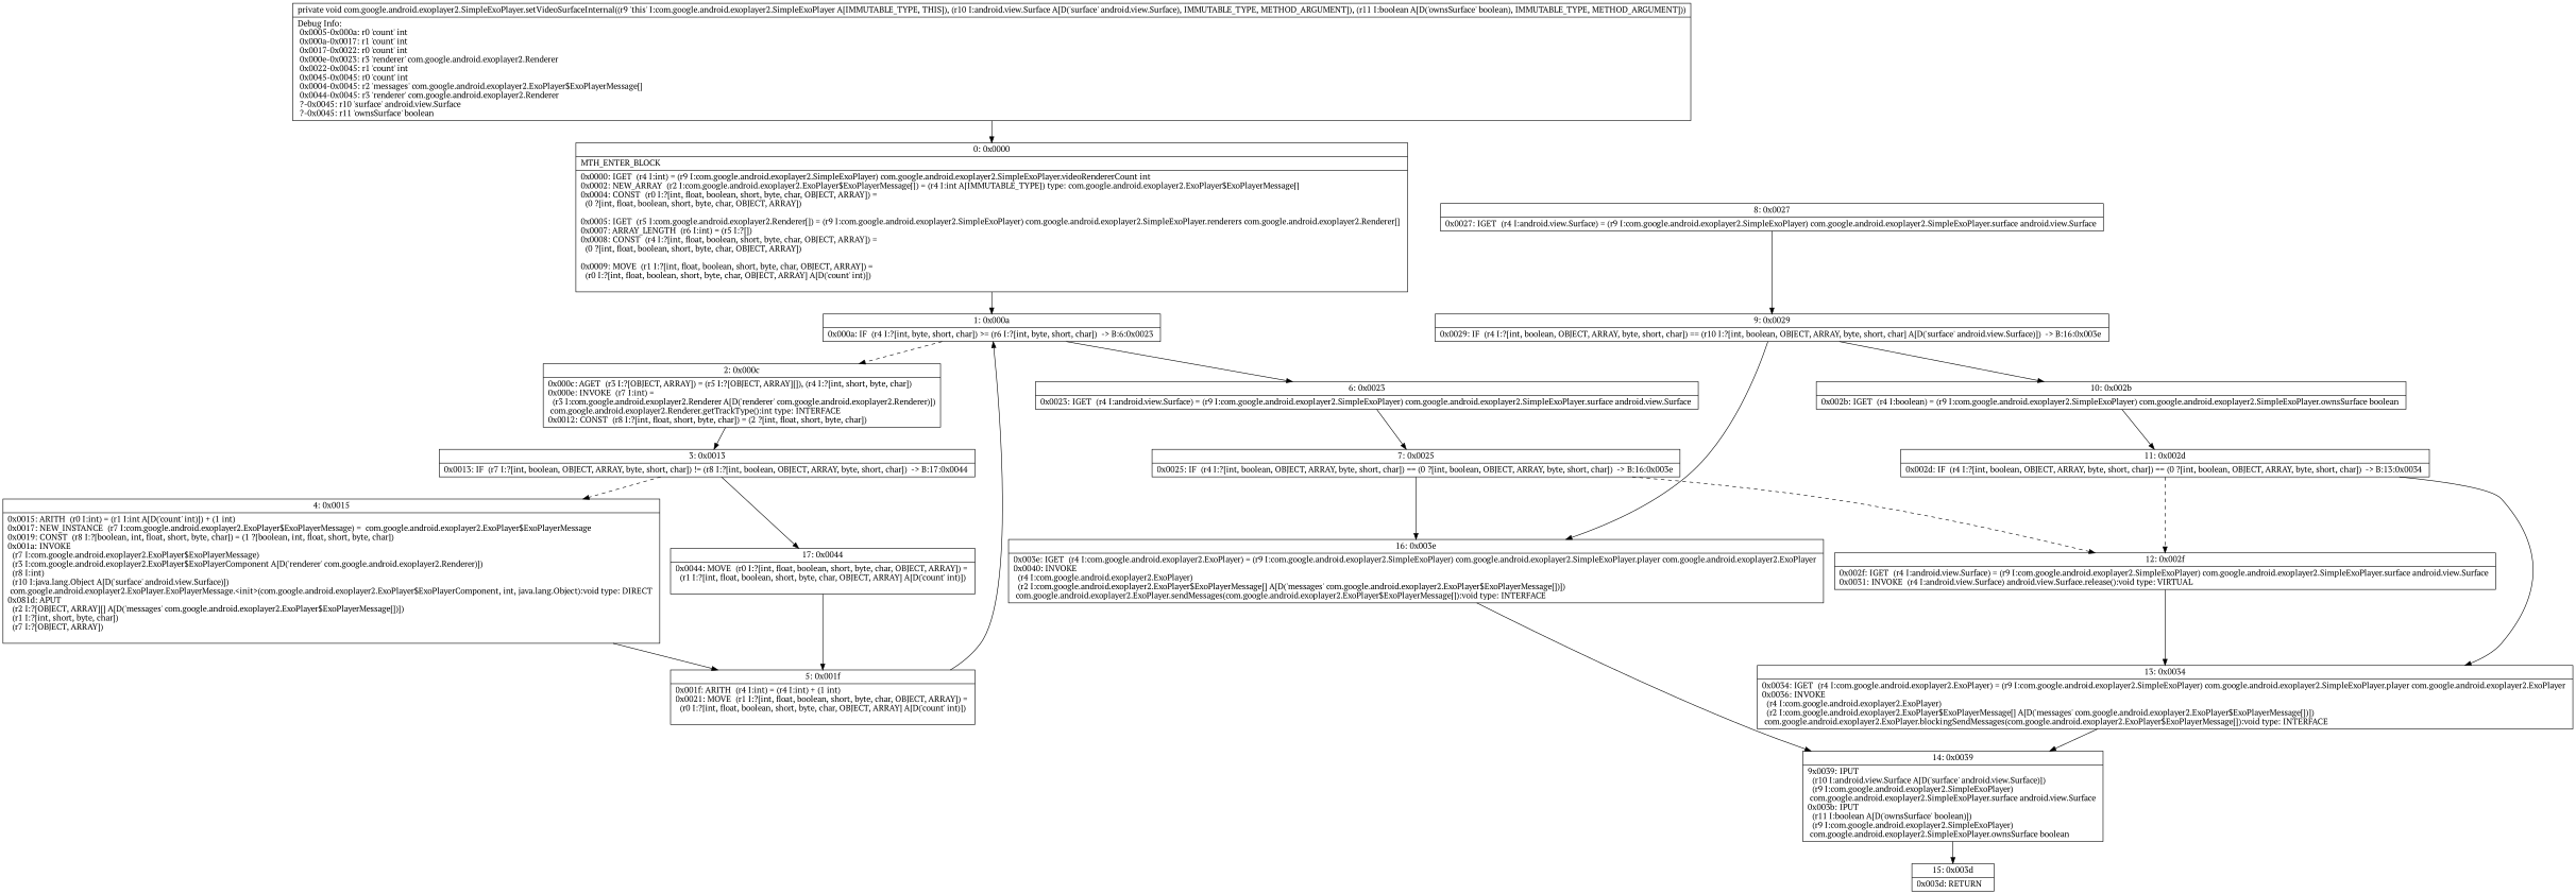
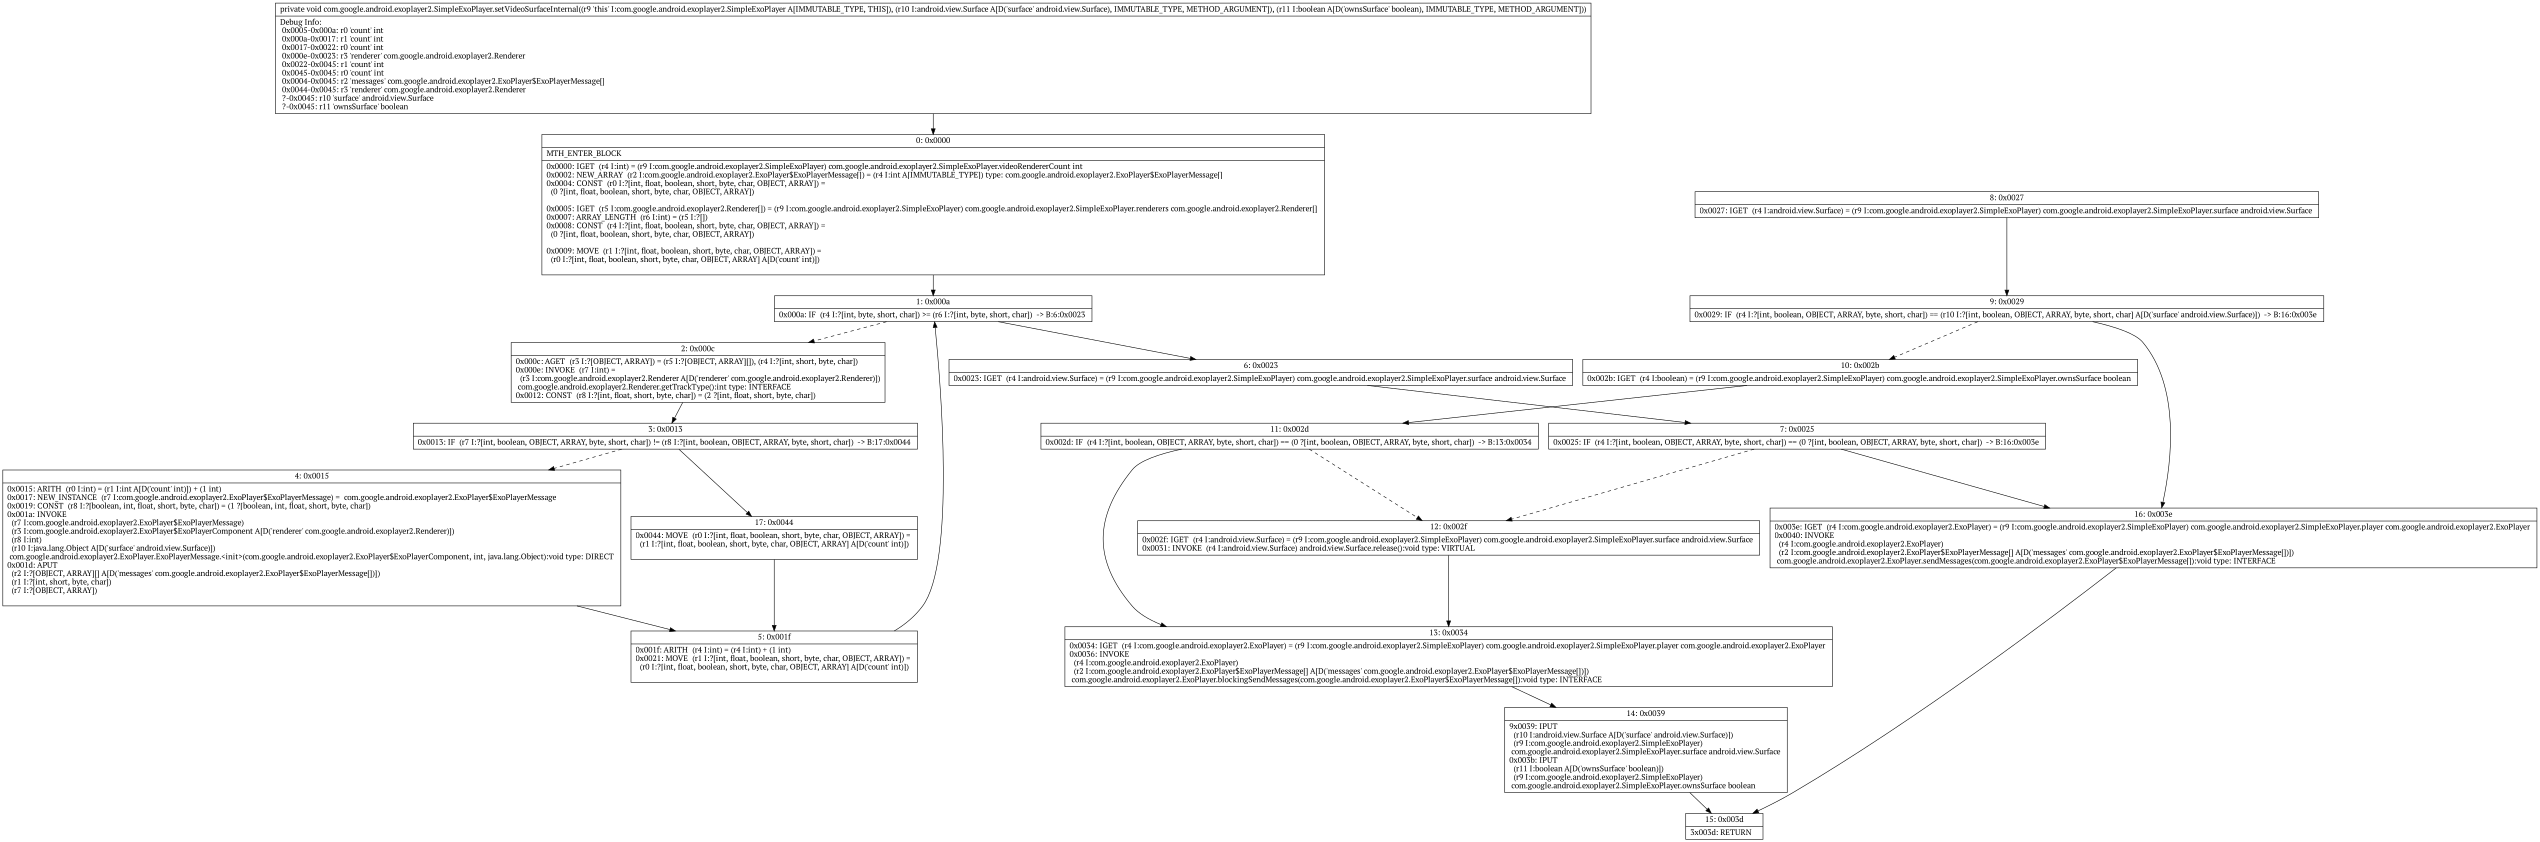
  digraph {
    fontname="PT Serif"
    node [fontname="PT Serif" shape=record]
    edge [fontname="PT Serif"]
    n1 [label="{0\:\ 0x0000|MTH_ENTER_BLOCK\l|0x0000: IGET  (r4 I:int) = (r9 I:com.google.android.exoplayer2.SimpleExoPlayer) com.google.android.exoplayer2.SimpleExoPlayer.videoRendererCount int \l0x0002: NEW_ARRAY  (r2 I:com.google.android.exoplayer2.ExoPlayer$ExoPlayerMessage[]) = (r4 I:int A[IMMUTABLE_TYPE]) type: com.google.android.exoplayer2.ExoPlayer$ExoPlayerMessage[] \l0x0004: CONST  (r0 I:?[int, float, boolean, short, byte, char, OBJECT, ARRAY]) = \l  (0 ?[int, float, boolean, short, byte, char, OBJECT, ARRAY])\l \l0x0005: IGET  (r5 I:com.google.android.exoplayer2.Renderer[]) = (r9 I:com.google.android.exoplayer2.SimpleExoPlayer) com.google.android.exoplayer2.SimpleExoPlayer.renderers com.google.android.exoplayer2.Renderer[] \l0x0007: ARRAY_LENGTH  (r6 I:int) = (r5 I:?[]) \l0x0008: CONST  (r4 I:?[int, float, boolean, short, byte, char, OBJECT, ARRAY]) = \l  (0 ?[int, float, boolean, short, byte, char, OBJECT, ARRAY])\l \l0x0009: MOVE  (r1 I:?[int, float, boolean, short, byte, char, OBJECT, ARRAY]) = \l  (r0 I:?[int, float, boolean, short, byte, char, OBJECT, ARRAY] A[D('count' int)])\l \l}"]
    n2 [label="{1\:\ 0x000a|0x000a: IF  (r4 I:?[int, byte, short, char]) \>= (r6 I:?[int, byte, short, char])  \-\> B:6:0x0023 \l}"]
    n3 [label="{2\:\ 0x000c|0x000c: AGET  (r3 I:?[OBJECT, ARRAY]) = (r5 I:?[OBJECT, ARRAY][]), (r4 I:?[int, short, byte, char]) \l0x000e: INVOKE  (r7 I:int) = \l  (r3 I:com.google.android.exoplayer2.Renderer A[D('renderer' com.google.android.exoplayer2.Renderer)])\l com.google.android.exoplayer2.Renderer.getTrackType():int type: INTERFACE \l0x0012: CONST  (r8 I:?[int, float, short, byte, char]) = (2 ?[int, float, short, byte, char]) \l}"]
    n4 [label="{6\:\ 0x0023|0x0023: IGET  (r4 I:android.view.Surface) = (r9 I:com.google.android.exoplayer2.SimpleExoPlayer) com.google.android.exoplayer2.SimpleExoPlayer.surface android.view.Surface \l}"]
    n5 [label="{3\:\ 0x0013|0x0013: IF  (r7 I:?[int, boolean, OBJECT, ARRAY, byte, short, char]) != (r8 I:?[int, boolean, OBJECT, ARRAY, byte, short, char])  \-\> B:17:0x0044 \l}"]
    n6 [label="{7\:\ 0x0025|0x0025: IF  (r4 I:?[int, boolean, OBJECT, ARRAY, byte, short, char]) == (0 ?[int, boolean, OBJECT, ARRAY, byte, short, char])  \-\> B:16:0x003e \l}"]
-   n7 [label="{4\:\ 0x0015|0x0015: ARITH  (r0 I:int) = (r1 I:int A[D('count' int)]) + (1 int) \l0x0017: NEW_INSTANCE  (r7 I:com.google.android.exoplayer2.ExoPlayer$ExoPlayerMessage) =  com.google.android.exoplayer2.ExoPlayer$ExoPlayerMessage \l0x0019: CONST  (r8 I:?[boolean, int, float, short, byte, char]) = (1 ?[boolean, int, float, short, byte, char]) \l0x001a: INVOKE  \l  (r7 I:com.google.android.exoplayer2.ExoPlayer$ExoPlayerMessage)\l  (r3 I:com.google.android.exoplayer2.ExoPlayer$ExoPlayerComponent A[D('renderer' com.google.android.exoplayer2.Renderer)])\l  (r8 I:int)\l  (r10 I:java.lang.Object A[D('surface' android.view.Surface)])\l com.google.android.exoplayer2.ExoPlayer.ExoPlayerMessage.\<init\>(com.google.android.exoplayer2.ExoPlayer$ExoPlayerComponent, int, java.lang.Object):void type: DIRECT \l0x081d: APUT  \l  (r2 I:?[OBJECT, ARRAY][] A[D('messages' com.google.android.exoplayer2.ExoPlayer$ExoPlayerMessage[])])\l  (r1 I:?[int, short, byte, char])\l  (r7 I:?[OBJECT, ARRAY])\l \l}"]
+   n7 [label="{4\:\ 0x0015|0x0015: ARITH  (r0 I:int) = (r1 I:int A[D('count' int)]) + (1 int) \l0x0017: NEW_INSTANCE  (r7 I:com.google.android.exoplayer2.ExoPlayer$ExoPlayerMessage) =  com.google.android.exoplayer2.ExoPlayer$ExoPlayerMessage \l0x0019: CONST  (r8 I:?[boolean, int, float, short, byte, char]) = (1 ?[boolean, int, float, short, byte, char]) \l0x001a: INVOKE  \l  (r7 I:com.google.android.exoplayer2.ExoPlayer$ExoPlayerMessage)\l  (r3 I:com.google.android.exoplayer2.ExoPlayer$ExoPlayerComponent A[D('renderer' com.google.android.exoplayer2.Renderer)])\l  (r8 I:int)\l  (r10 I:java.lang.Object A[D('surface' android.view.Surface)])\l com.google.android.exoplayer2.ExoPlayer.ExoPlayerMessage.\<init\>(com.google.android.exoplayer2.ExoPlayer$ExoPlayerComponent, int, java.lang.Object):void type: DIRECT \l0x001d: APUT  \l  (r2 I:?[OBJECT, ARRAY][] A[D('messages' com.google.android.exoplayer2.ExoPlayer$ExoPlayerMessage[])])\l  (r1 I:?[int, short, byte, char])\l  (r7 I:?[OBJECT, ARRAY])\l \l}"]
    n8 [label="{17\:\ 0x0044|0x0044: MOVE  (r0 I:?[int, float, boolean, short, byte, char, OBJECT, ARRAY]) = \l  (r1 I:?[int, float, boolean, short, byte, char, OBJECT, ARRAY] A[D('count' int)])\l \l}"]
    n9 [label="{5\:\ 0x001f|0x001f: ARITH  (r4 I:int) = (r4 I:int) + (1 int) \l0x0021: MOVE  (r1 I:?[int, float, boolean, short, byte, char, OBJECT, ARRAY]) = \l  (r0 I:?[int, float, boolean, short, byte, char, OBJECT, ARRAY] A[D('count' int)])\l \l}"]
    n10 [label="{16\:\ 0x003e|0x003e: IGET  (r4 I:com.google.android.exoplayer2.ExoPlayer) = (r9 I:com.google.android.exoplayer2.SimpleExoPlayer) com.google.android.exoplayer2.SimpleExoPlayer.player com.google.android.exoplayer2.ExoPlayer \l0x0040: INVOKE  \l  (r4 I:com.google.android.exoplayer2.ExoPlayer)\l  (r2 I:com.google.android.exoplayer2.ExoPlayer$ExoPlayerMessage[] A[D('messages' com.google.android.exoplayer2.ExoPlayer$ExoPlayerMessage[])])\l com.google.android.exoplayer2.ExoPlayer.sendMessages(com.google.android.exoplayer2.ExoPlayer$ExoPlayerMessage[]):void type: INTERFACE \l}"]
    n11 [label="{12\:\ 0x002f|0x002f: IGET  (r4 I:android.view.Surface) = (r9 I:com.google.android.exoplayer2.SimpleExoPlayer) com.google.android.exoplayer2.SimpleExoPlayer.surface android.view.Surface \l0x0031: INVOKE  (r4 I:android.view.Surface) android.view.Surface.release():void type: VIRTUAL \l}"]
    n12 [label="{8\:\ 0x0027|0x0027: IGET  (r4 I:android.view.Surface) = (r9 I:com.google.android.exoplayer2.SimpleExoPlayer) com.google.android.exoplayer2.SimpleExoPlayer.surface android.view.Surface \l}"]
    n13 [label="{9\:\ 0x0029|0x0029: IF  (r4 I:?[int, boolean, OBJECT, ARRAY, byte, short, char]) == (r10 I:?[int, boolean, OBJECT, ARRAY, byte, short, char] A[D('surface' android.view.Surface)])  \-\> B:16:0x003e \l}"]
    n14 [label="{14\:\ 0x0039|9x0039: IPUT  \l  (r10 I:android.view.Surface A[D('surface' android.view.Surface)])\l  (r9 I:com.google.android.exoplayer2.SimpleExoPlayer)\l com.google.android.exoplayer2.SimpleExoPlayer.surface android.view.Surface \l0x003b: IPUT  \l  (r11 I:boolean A[D('ownsSurface' boolean)])\l  (r9 I:com.google.android.exoplayer2.SimpleExoPlayer)\l com.google.android.exoplayer2.SimpleExoPlayer.ownsSurface boolean \l}"]
    n15 [label="{10\:\ 0x002b|0x002b: IGET  (r4 I:boolean) = (r9 I:com.google.android.exoplayer2.SimpleExoPlayer) com.google.android.exoplayer2.SimpleExoPlayer.ownsSurface boolean \l}"]
    n16 [label="{11\:\ 0x002d|0x002d: IF  (r4 I:?[int, boolean, OBJECT, ARRAY, byte, short, char]) == (0 ?[int, boolean, OBJECT, ARRAY, byte, short, char])  \-\> B:13:0x0034 \l}"]
    n17 [label="{13\:\ 0x0034|0x0034: IGET  (r4 I:com.google.android.exoplayer2.ExoPlayer) = (r9 I:com.google.android.exoplayer2.SimpleExoPlayer) com.google.android.exoplayer2.SimpleExoPlayer.player com.google.android.exoplayer2.ExoPlayer \l0x0036: INVOKE  \l  (r4 I:com.google.android.exoplayer2.ExoPlayer)\l  (r2 I:com.google.android.exoplayer2.ExoPlayer$ExoPlayerMessage[] A[D('messages' com.google.android.exoplayer2.ExoPlayer$ExoPlayerMessage[])])\l com.google.android.exoplayer2.ExoPlayer.blockingSendMessages(com.google.android.exoplayer2.ExoPlayer$ExoPlayerMessage[]):void type: INTERFACE \l}"]
-   n18 [label="{15\:\ 0x003d|0x003d: RETURN   \l}"]
+   n18 [label="{15\:\ 0x003d|3x003d: RETURN   \l}"]
    n19 [label="{private void com.google.android.exoplayer2.SimpleExoPlayer.setVideoSurfaceInternal((r9 'this' I:com.google.android.exoplayer2.SimpleExoPlayer A[IMMUTABLE_TYPE, THIS]), (r10 I:android.view.Surface A[D('surface' android.view.Surface), IMMUTABLE_TYPE, METHOD_ARGUMENT]), (r11 I:boolean A[D('ownsSurface' boolean), IMMUTABLE_TYPE, METHOD_ARGUMENT]))  | Debug Info:\l  0x0005\-0x000a: r0 'count' int\l  0x000a\-0x0017: r1 'count' int\l  0x0017\-0x0022: r0 'count' int\l  0x000e\-0x0023: r3 'renderer' com.google.android.exoplayer2.Renderer\l  0x0022\-0x0045: r1 'count' int\l  0x0045\-0x0045: r0 'count' int\l  0x0004\-0x0045: r2 'messages' com.google.android.exoplayer2.ExoPlayer$ExoPlayerMessage[]\l  0x0044\-0x0045: r3 'renderer' com.google.android.exoplayer2.Renderer\l  ?\-0x0045: r10 'surface' android.view.Surface\l  ?\-0x0045: r11 'ownsSurface' boolean\l}"]
    n1 -> n2
    n2 -> n3 [style=dashed]
    n2 -> n4
    n3 -> n5
    n4 -> n6
    n5 -> n7 [style=dashed]
    n5 -> n8
    n6 -> n10
    n6 -> n11 [style=dashed]
    n7 -> n9
    n8 -> n9
    n9 -> n2
-   n10 -> n14
+   n10 -> n18
    n11 -> n17
    n12 -> n13
    n13 -> n10
-   n13 -> n15 [style=solid]
+   n13 -> n15 [style=dashed]
    n14 -> n18
    n15 -> n16
    n16 -> n11 [style=dashed]
    n16 -> n17
    n17 -> n14
    n19 -> n1
  }
